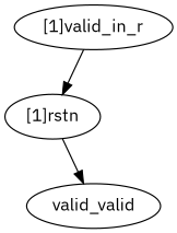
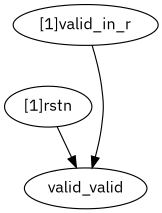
  strict digraph {
    fontname="IBM Plex Sans"
    node [fontname="IBM Plex Sans"]
    edge [fontname="IBM Plex Sans"]
    "[1]rstn" [complexity=1 importance=0.0304485119019 rank=0.0304485119019]
    n2 [complexity=0 importance=0.0114983200373 label=valid_valid rank=0.0]
    "[1]valid_in_r" [complexity=2 importance=0.0267226000659 rank=0.013361300033]
    "[1]rstn" -> n2
-   "[1]valid_in_r" -> "[1]rstn"
+   "[1]valid_in_r" -> n2
  }
